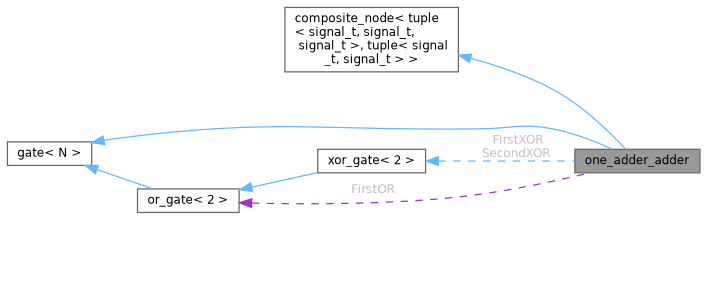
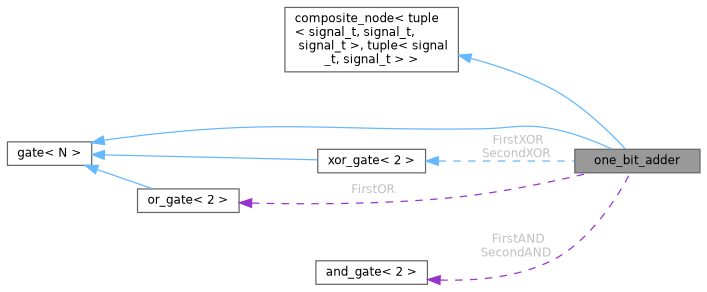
  digraph {
    rankdir=LR
    node [color=gray40 fillcolor=white fontname=Helvetica fontsize=10 shape=box style=filled]
    edge [color=steelblue1 dir=back fontname=Helvetica fontsize=10 labelfontname=Helvetica labelfontsize=10 style=solid]
-   n1 [fillcolor=grey60 fontcolor=black height=0.2 label=one_adder_adder width=0.4]
+   n1 [fillcolor=grey60 fontcolor=black height=0.2 label=one_bit_adder width=0.4]
    n2 [height=0.2 label="composite_node\< tuple\l\< signal_t, signal_t,\l signal_t \>, tuple\< signal\l_t, signal_t \> \>" width=0.4]
    n3 [height=0.2 label="xor_gate\< 2 \>" width=0.4]
    n4 [height=0.2 label="gate\< N \>" width=0.4]
    n5 [height=0.2 label="or_gate\< 2 \>" width=0.4]
+   n6 [height=0.2 label="and_gate\< 2 \>" width=0.4]
    n2 -> n1
    n3 -> n1 [fontcolor=grey label=" FirstXOR\nSecondXOR" style=dashed]
    n4 -> n1
-   n5 -> n3
+   n4 -> n3
    n4 -> n5
    n5 -> n1 [color=darkorchid3 fontcolor=grey label=" FirstOR" style=dashed]
+   n6 -> n1 [color=darkorchid3 fontcolor=grey label=" FirstAND\nSecondAND" style=dashed]
  }
